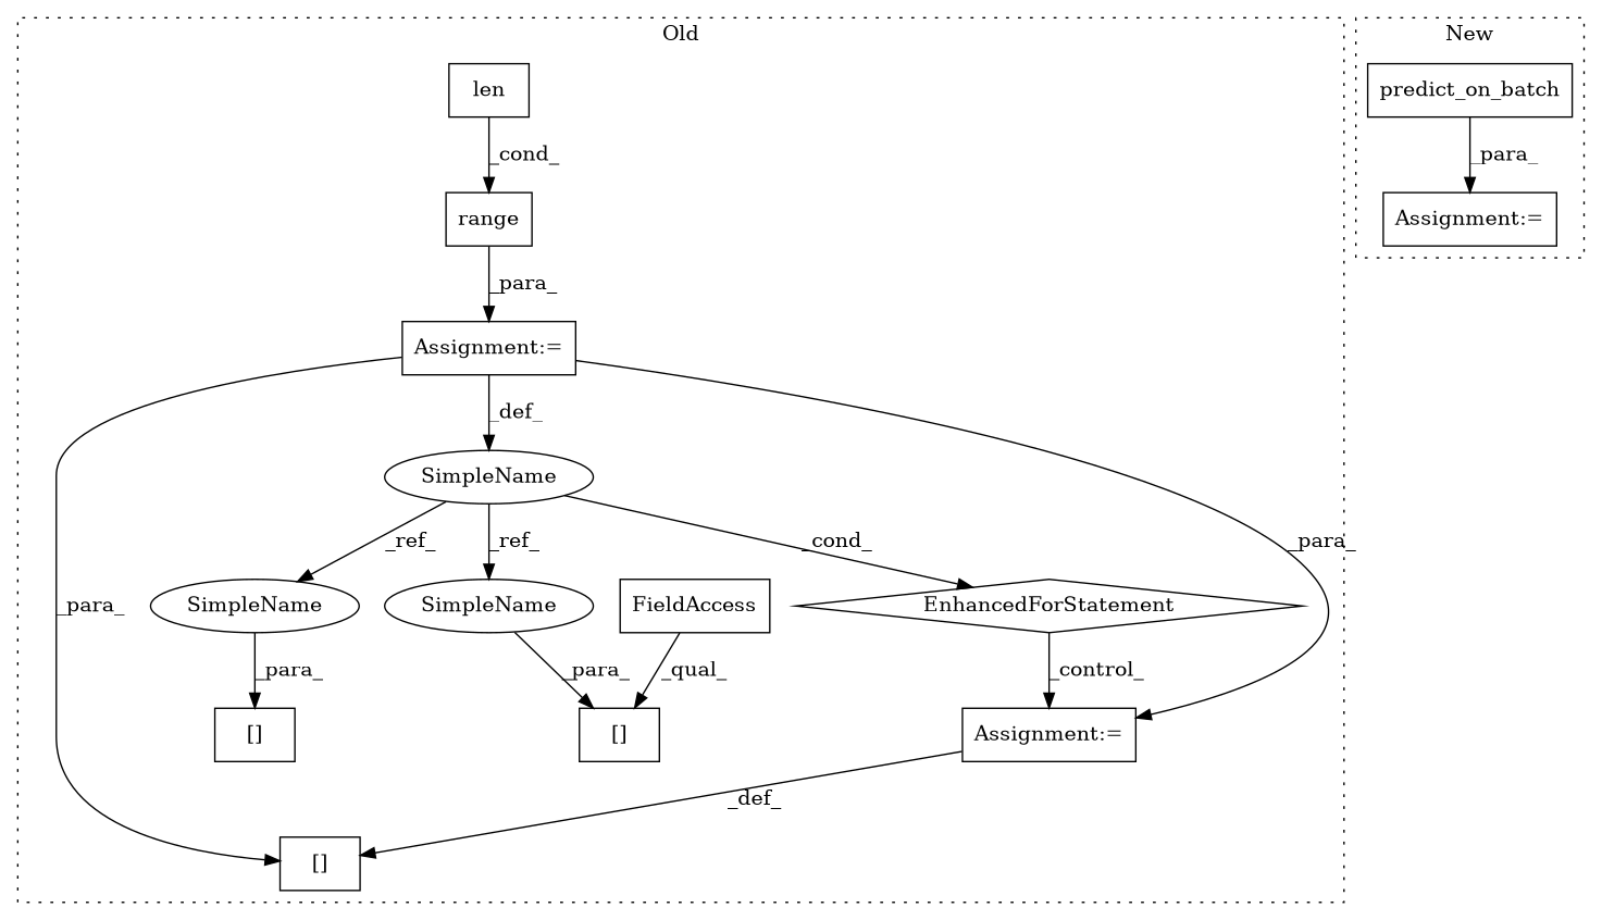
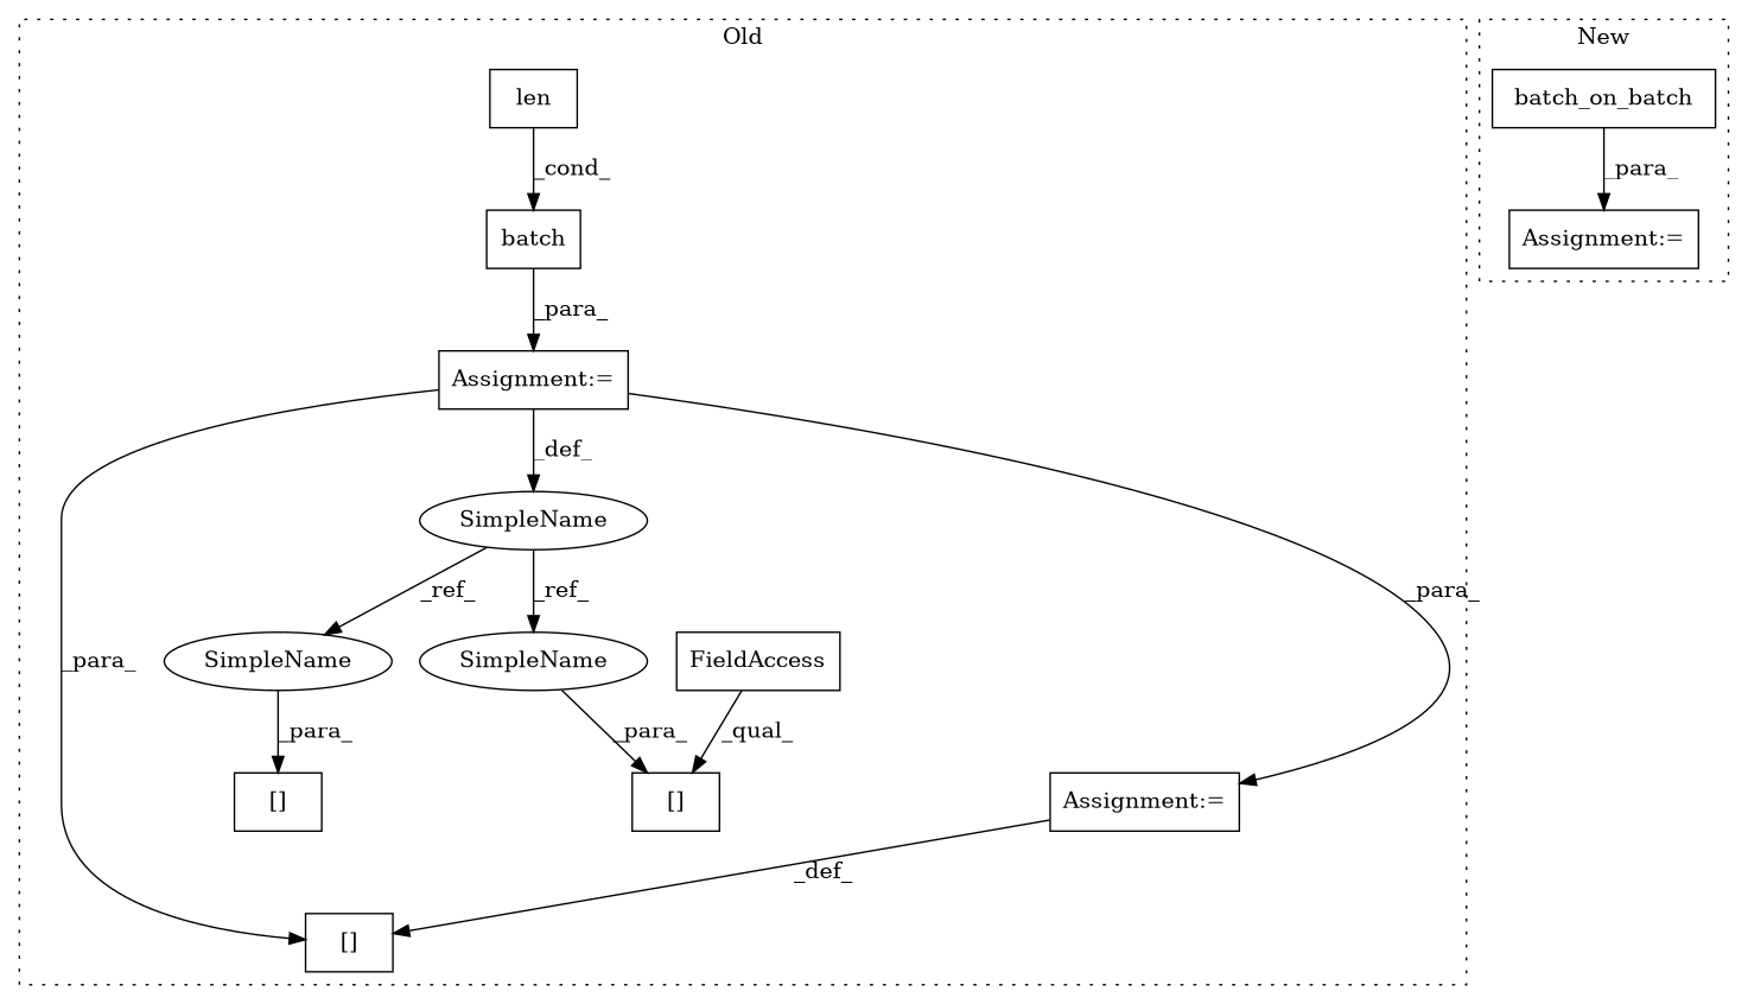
  digraph {
    node [a=32 l=1 s="4042,4120" shape=box]
-   n1 [l="6,1" label=range s="4103,4119"]
+   n1 [l="6,1" label=batch s="4103,4119"]
    n2 [a=2 l="10,1" label="[]" s="4189,4229"]
-   n3 [a=70 l="53,2" label=EnhancedForStatement shape=diamond]
    n4 [l="4,1" label=len s="4109,4118"]
    n5 [a=42 label=SimpleName s=4099 shape=ellipse]
    n6 [a=7 label="Assignment:=" s=4230]
    n7 [a=2 l="29,1" label="[]" s="4140,4170"]
    n8 [a=22 l=28 label=FieldAccess s=4140]
    n9 [a=2 l="6,1" label="[]" s="4173,4180"]
    n10 [a=7 l="53,2" label="Assignment:="]
    n11 [a=42 label=SimpleName s=4169 shape=ellipse]
    n12 [a=42 label=SimpleName s=4179 shape=ellipse]
-   n13 [l="17,1" label=predict_on_batch s="3600,3622"]
+   n13 [l="17,1" label=batch_on_batch s="3600,3622"]
    n14 [a=7 l=2 label="Assignment:=" s=3589]
    subgraph cluster_1 {
      label=Old
      style=dotted
      n1
      n2
-     n3
      n4
      n5
      n6
      n7
      n8
      n9
      n10
      n11
      n12
    }
    subgraph cluster_2 {
      label=New
      style=dotted
      n13
      n14
    }
    n1 -> n10 [label=_para_]
-   n3 -> n6 [label=_control_]
    n4 -> n1 [label=_cond_]
-   n5 -> n3 [label=_cond_]
    n5 -> n11 [label=_ref_]
    n5 -> n12 [label=_ref_]
    n6 -> n2 [label=_def_]
    n8 -> n7 [label=_qual_]
    n10 -> n2 [label=_para_]
    n10 -> n5 [label=_def_]
    n10 -> n6 [label=_para_]
    n11 -> n7 [label=_para_]
    n12 -> n9 [label=_para_]
    n13 -> n14 [label=_para_]
  }
